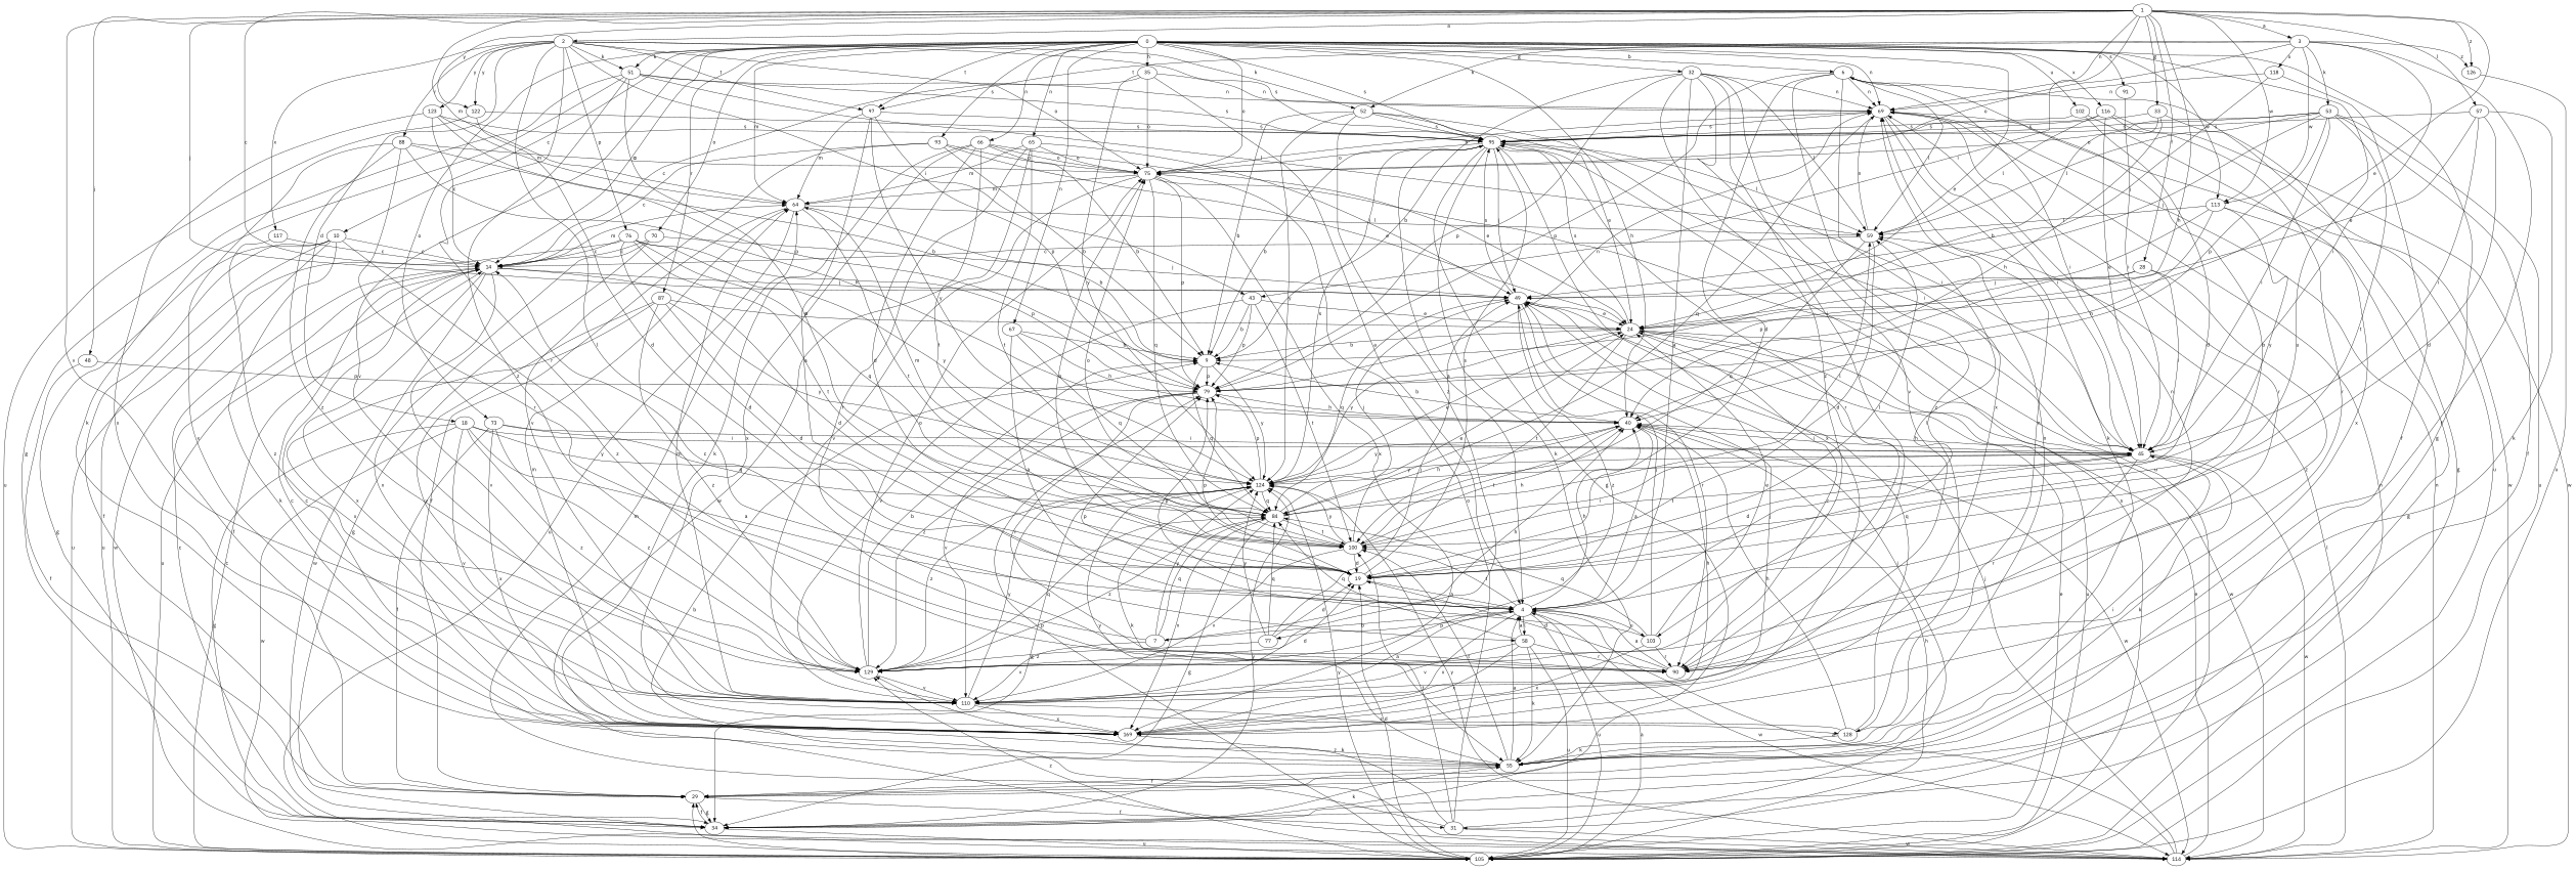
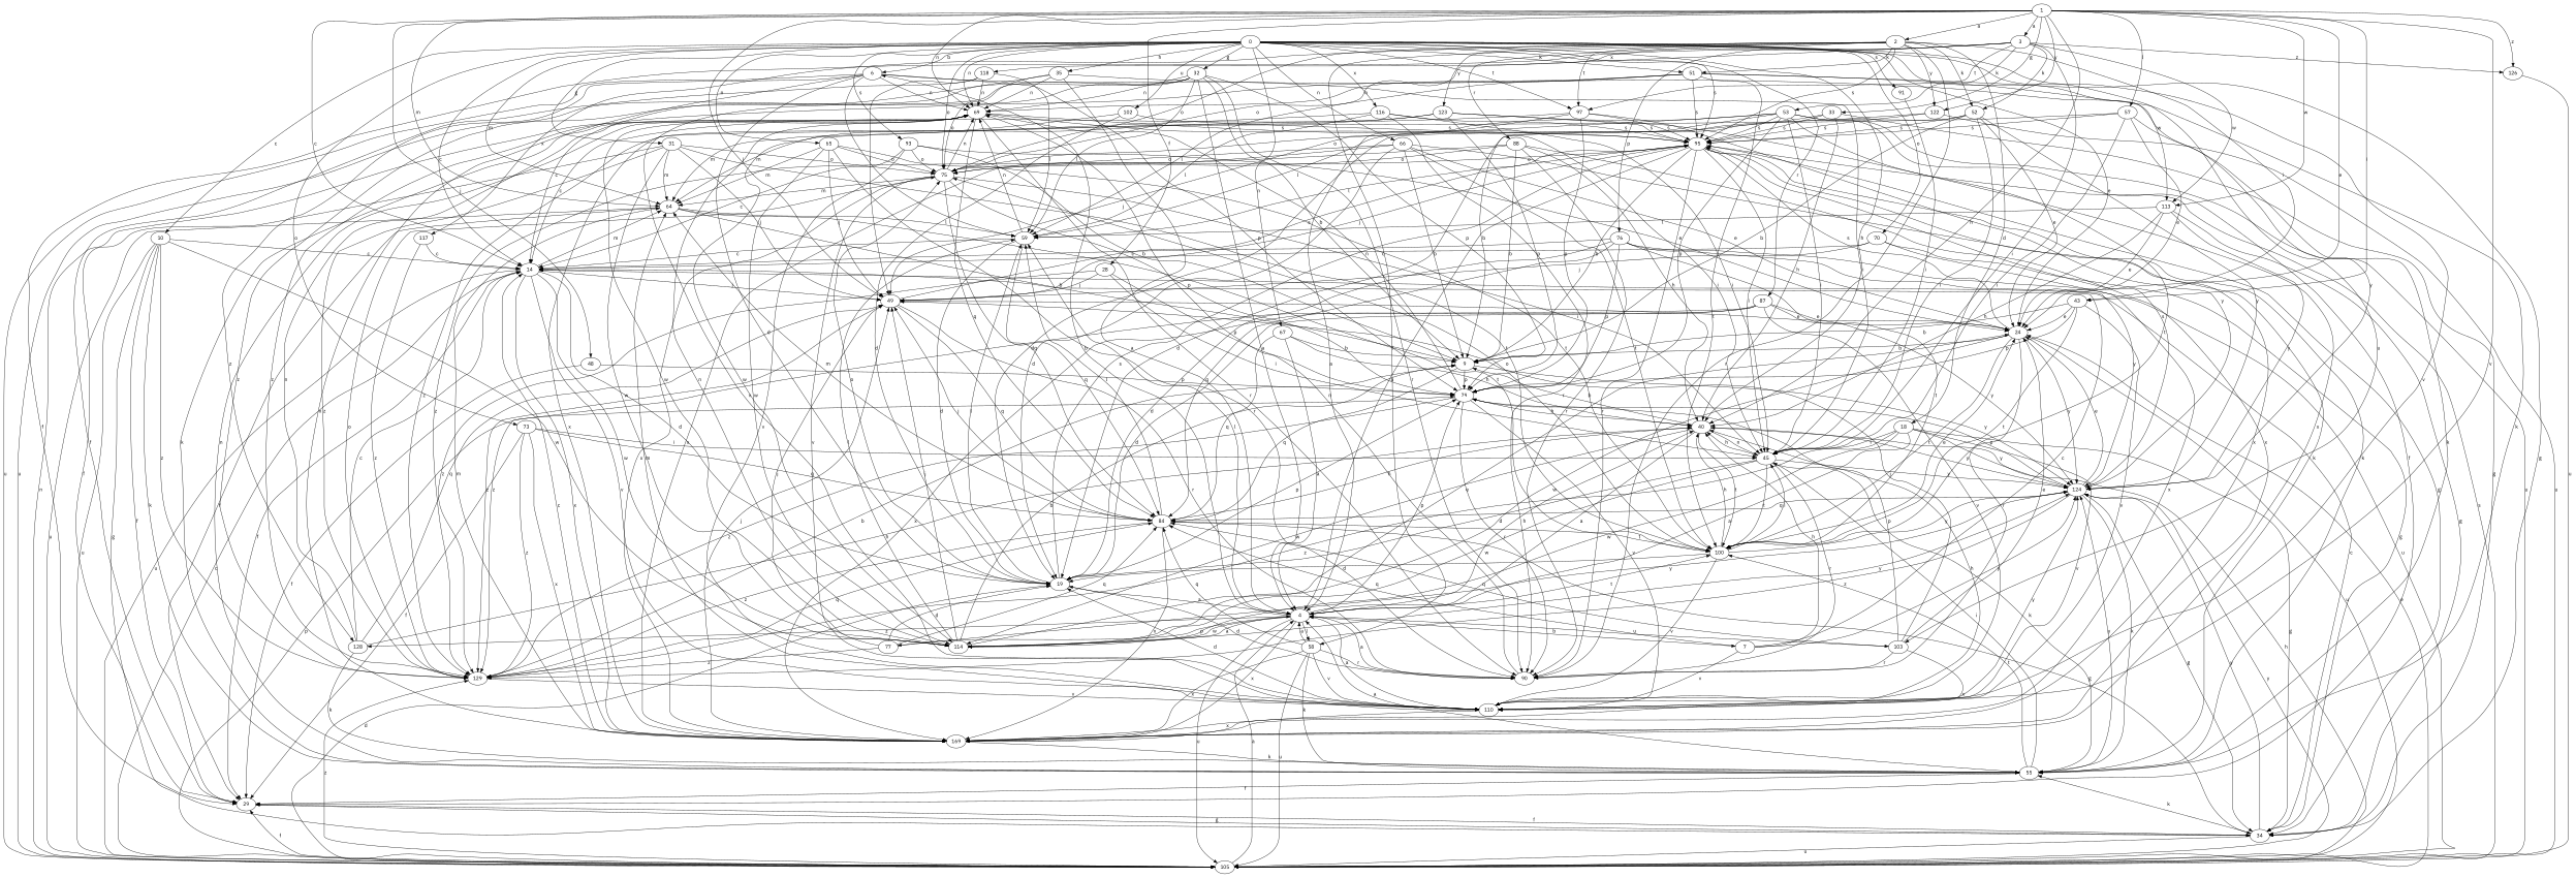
  strict digraph {
    fontname="IBM Plex Sans"
    node [fontname="IBM Plex Sans"]
    edge [fontname="IBM Plex Sans"]
    0
    6
    10
    14
    24
    31
    32
    35
    40
    51
    64
    65
    66
    67
    69
    70
    73
    75
    87
    91
    93
    95
    97
    102
    103
    110
    113
    116
    45
    59
    79
    105
    n33 [label=169]
    128
    19
    29
    114
    34
    55
    129
    49
    90
    100
    124
    9
    4
    84
    1
    2
    3
    28
    33
    43
    48
    57
    122
    126
    18
    52
    58
    76
    88
    117
    123
    53
    118
    7
    77
    0 -> 6 [label=b]
    0 -> 10 [label=c]
    0 -> 14 [label=c]
    0 -> 24 [label=e]
    0 -> 31 [label=g]
    0 -> 32 [label=g]
    0 -> 35 [label=h]
    0 -> 40 [label=h]
    0 -> 51 [label=k]
    0 -> 64 [label=m]
    0 -> 65 [label=n]
    0 -> 66 [label=n]
    0 -> 67 [label=n]
    0 -> 69 [label=n]
    0 -> 70 [label=o]
    0 -> 73 [label=o]
    0 -> 75 [label=o]
    0 -> 87 [label=r]
    0 -> 91 [label=s]
    0 -> 93 [label=s]
    0 -> 95 [label=s]
    0 -> 97 [label=t]
    0 -> 102 [label=u]
    0 -> 103 [label=u]
    0 -> 110 [label=v]
    0 -> 113 [label=w]
    0 -> 116 [label=x]
    6 -> 69 [label=n]
    6 -> 45 [label=i]
    6 -> 59 [label=l]
    6 -> 79 [label=p]
    6 -> 105 [label=u]
    6 -> n33 [label=x]
    6 -> 128 [label=z]
    6 -> 19 [label=d]
    10 -> 14 [label=c]
    10 -> 105 [label=u]
    10 -> 29 [label=f]
    10 -> 114 [label=w]
    10 -> 34 [label=g]
    10 -> 55 [label=k]
    10 -> 129 [label=z]
    14 -> 64 [label=m]
    14 -> 110 [label=v]
    14 -> 105 [label=u]
    14 -> n33 [label=x]
    14 -> 19 [label=d]
    14 -> 29 [label=f]
    14 -> 114 [label=w]
    14 -> 49 [label=j]
    24 -> 95 [label=s]
    24 -> 105 [label=u]
    24 -> 114 [label=w]
    24 -> 90 [label=r]
    24 -> 100 [label=t]
    24 -> 124 [label=y]
    24 -> 9 [label=b]
    31 -> 64 [label=m]
    31 -> 75 [label=o]
-   29 -> 31 [label=f]
+   31 -> 29 [label=f]
    31 -> 114 [label=w]
    31 -> 129 [label=z]
    31 -> 49 [label=j]
    31 -> 100 [label=t]
    32 -> 69 [label=n]
    32 -> 110 [label=v]
    32 -> 59 [label=l]
    32 -> 79 [label=p]
    32 -> 105 [label=u]
    32 -> 129 [label=z]
    32 -> 90 [label=r]
    32 -> 9 [label=b]
    32 -> 4 [label=a]
    35 -> 14 [label=c]
    35 -> 69 [label=n]
    35 -> 75 [label=o]
    35 -> 124 [label=y]
    35 -> 4 [label=a]
-   40 -> 45 [label=i]
+   40 -> 45 [label=n]
    40 -> 114 [label=w]
    40 -> 100 [label=t]
    40 -> 124 [label=y]
    40 -> 9 [label=b]
    40 -> 4 [label=a]
    51 -> 69 [label=n]
    51 -> 95 [label=s]
    51 -> 59 [label=l]
    51 -> 34 [label=g]
    51 -> 55 [label=k]
    51 -> 129 [label=z]
    51 -> 100 [label=t]
    64 -> 59 [label=l]
    64 -> 105 [label=u]
    64 -> 29 [label=f]
    64 -> 100 [label=t]
    64 -> 9 [label=b]
    65 -> 64 [label=m]
    65 -> 75 [label=o]
    65 -> 114 [label=w]
    65 -> 49 [label=j]
    65 -> 90 [label=r]
    65 -> 100 [label=t]
    66 -> 24 [label=e]
    66 -> 75 [label=o]
    66 -> n33 [label=x]
    66 -> 19 [label=d]
    66 -> 55 [label=k]
    66 -> 100 [label=t]
    66 -> 9 [label=b]
    67 -> 40 [label=h]
    67 -> 9 [label=b]
    67 -> 4 [label=a]
    67 -> 84 [label=q]
    69 -> 95 [label=s]
    69 -> 45 [label=i]
    69 -> 114 [label=w]
    69 -> 55 [label=k]
    69 -> 90 [label=r]
    69 -> 84 [label=q]
    70 -> 14 [label=c]
    70 -> n33 [label=x]
    70 -> 34 [label=g]
    70 -> 49 [label=j]
    73 -> 45 [label=i]
    73 -> n33 [label=x]
    73 -> 29 [label=f]
    73 -> 129 [label=z]
    73 -> 84 [label=q]
    75 -> 64 [label=m]
    75 -> 69 [label=n]
    75 -> 110 [label=v]
    75 -> 45 [label=i]
    75 -> 79 [label=p]
    75 -> n33 [label=x]
    75 -> 84 [label=q]
    87 -> 24 [label=e]
    87 -> 110 [label=v]
    87 -> n33 [label=x]
    87 -> 19 [label=d]
    87 -> 129 [label=z]
    87 -> 124 [label=y]
    91 -> 45 [label=i]
    93 -> 14 [label=c]
    93 -> 24 [label=e]
    93 -> 75 [label=o]
    93 -> 110 [label=v]
    93 -> 9 [label=b]
    95 -> 75 [label=o]
    95 -> 45 [label=i]
    95 -> 59 [label=l]
    95 -> n33 [label=x]
    95 -> 34 [label=g]
    95 -> 55 [label=k]
    95 -> 49 [label=j]
    95 -> 90 [label=r]
    95 -> 9 [label=b]
    95 -> 4 [label=a]
    97 -> 64 [label=m]
    97 -> 95 [label=s]
    97 -> 79 [label=p]
    97 -> 124 [label=y]
    97 -> 4 [label=a]
    102 -> 95 [label=s]
    102 -> n33 [label=x]
    102 -> 19 [label=d]
    103 -> 24 [label=e]
    103 -> 79 [label=p]
    103 -> n33 [label=x]
    103 -> 49 [label=j]
    103 -> 90 [label=r]
    103 -> 84 [label=q]
    110 -> 40 [label=h]
    110 -> 64 [label=m]
    110 -> n33 [label=x]
    110 -> 19 [label=d]
    110 -> 124 [label=y]
    110 -> 4 [label=a]
    113 -> 24 [label=e]
    113 -> 40 [label=h]
    113 -> 59 [label=l]
    113 -> 34 [label=g]
    113 -> 124 [label=y]
    116 -> 95 [label=s]
    116 -> 45 [label=i]
    116 -> 59 [label=l]
    116 -> 114 [label=w]
    116 -> 90 [label=r]
    45 -> 40 [label=h]
    45 -> 19 [label=d]
    45 -> 114 [label=w]
    45 -> 55 [label=k]
    45 -> 90 [label=r]
    45 -> 100 [label=t]
    45 -> 124 [label=y]
    59 -> 14 [label=c]
    59 -> 69 [label=n]
    59 -> 19 [label=d]
    59 -> 84 [label=q]
    79 -> 40 [label=h]
    79 -> 69 [label=n]
    79 -> 110 [label=v]
    79 -> 129 [label=z]
    79 -> 90 [label=r]
    105 -> 14 [label=c]
    105 -> 24 [label=e]
    105 -> 40 [label=h]
    105 -> 69 [label=n]
    105 -> 95 [label=s]
    105 -> 79 [label=p]
    105 -> 19 [label=d]
    105 -> 29 [label=f]
    105 -> 129 [label=z]
    105 -> 124 [label=y]
    105 -> 4 [label=a]
    n33 -> 14 [label=c]
    n33 -> 64 [label=m]
    n33 -> 55 [label=k]
    n33 -> 49 [label=j]
    128 -> 14 [label=c]
    128 -> 40 [label=h]
    128 -> 69 [label=n]
    128 -> 55 [label=k]
    128 -> 49 [label=q]
    19 -> 75 [label=o]
    19 -> 95 [label=s]
    19 -> 59 [label=l]
    19 -> 79 [label=p]
    19 -> 4 [label=a]
    29 -> 34 [label=g]
    114 -> 24 [label=e]
    114 -> 69 [label=n]
    114 -> 59 [label=l]
    114 -> 49 [label=j]
    114 -> 124 [label=y]
    114 -> 9 [label=b]
    114 -> 4 [label=a]
    34 -> 14 [label=c]
    34 -> 105 [label=u]
    34 -> 29 [label=f]
    34 -> 55 [label=k]
    34 -> 124 [label=y]
    55 -> 69 [label=n]
    55 -> 45 [label=i]
    55 -> 29 [label=f]
    55 -> 100 [label=t]
    55 -> 124 [label=y]
    55 -> 4 [label=a]
    129 -> 75 [label=o]
    129 -> 110 [label=v]
    129 -> 9 [label=b]
    129 -> 84 [label=q]
    49 -> 24 [label=e]
    49 -> 95 [label=s]
    49 -> 129 [label=z]
    49 -> 90 [label=r]
    49 -> 84 [label=q]
    90 -> 69 [label=n]
    90 -> 19 [label=d]
    90 -> 4 [label=a]
    100 -> 24 [label=e]
    100 -> 40 [label=h]
    100 -> 75 [label=o]
    100 -> 110 [label=v]
    100 -> 45 [label=i]
    100 -> 19 [label=d]
    100 -> 124 [label=y]
    124 -> 24 [label=e]
    124 -> 95 [label=s]
    124 -> 79 [label=p]
    124 -> 34 [label=g]
    124 -> 55 [label=k]
    124 -> 129 [label=z]
    124 -> 84 [label=q]
    9 -> 79 [label=p]
    9 -> 124 [label=y]
    9 -> 84 [label=q]
    4 -> 6 [label=b]
    4 -> 40 [label=h]
    4 -> 103 [label=u]
    4 -> 59 [label=l]
    4 -> 79 [label=p]
    4 -> 105 [label=u]
    4 -> n33 [label=x]
-   110 -> 128 [label=z]
+   4 -> 128 [label=z]
    4 -> 114 [label=w]
    4 -> 100 [label=t]
    4 -> 58 [label=l]
    4 -> 7 [label=b]
    4 -> 77 [label=p]
    84 -> 40 [label=h]
    84 -> 64 [label=m]
    84 -> 59 [label=l]
    84 -> n33 [label=x]
    84 -> 34 [label=g]
    84 -> 129 [label=z]
    84 -> 49 [label=j]
    84 -> 100 [label=t]
    1 -> 14 [label=c]
    1 -> 24 [label=e]
    1 -> 40 [label=h]
    1 -> 64 [label=m]
    1 -> 69 [label=n]
    1 -> 110 [label=v]
    1 -> 113 [label=w]
    1 -> 49 [label=j]
    1 -> 2 [label=a]
    1 -> 3 [label=a]
    1 -> 28 [label=f]
    1 -> 33 [label=g]
    1 -> 43 [label=i]
    1 -> 48 [label=j]
    1 -> 57 [label=l]
    1 -> 122 [label=y]
    1 -> 126 [label=z]
    2 -> 51 [label=k]
    2 -> 75 [label=o]
    2 -> 95 [label=s]
    2 -> 97 [label=t]
    2 -> 90 [label=r]
    2 -> 43 [label=i]
    2 -> 122 [label=y]
    2 -> 18 [label=d]
    2 -> 52 [label=k]
    2 -> 58 [label=l]
    2 -> 76 [label=p]
    2 -> 88 [label=r]
    2 -> 117 [label=x]
    2 -> 123 [label=y]
    3 -> 75 [label=o]
    3 -> 97 [label=t]
    3 -> 113 [label=w]
    3 -> 45 [label=i]
    3 -> 29 [label=f]
    3 -> 126 [label=z]
    3 -> 52 [label=k]
    3 -> 53 [label=k]
    3 -> 118 [label=x]
    28 -> 45 [label=i]
    28 -> 79 [label=p]
    28 -> 129 [label=z]
    28 -> 49 [label=j]
    33 -> 40 [label=h]
    33 -> 95 [label=s]
    33 -> 34 [label=g]
    33 -> 9 [label=b]
    43 -> 24 [label=e]
    43 -> 110 [label=v]
    43 -> 79 [label=p]
    43 -> 100 [label=t]
    43 -> 9 [label=b]
    48 -> 79 [label=p]
    48 -> 29 [label=f]
    57 -> 24 [label=e]
    57 -> 95 [label=s]
    57 -> 45 [label=i]
    57 -> 19 [label=d]
    57 -> 55 [label=k]
    122 -> 95 [label=s]
    122 -> 105 [label=u]
    122 -> 19 [label=d]
    126 -> 105 [label=u]
    18 -> 110 [label=v]
    18 -> 45 [label=i]
    18 -> 114 [label=w]
    18 -> 34 [label=g]
    18 -> 129 [label=z]
    18 -> 124 [label=y]
    18 -> 4 [label=a]
    52 -> 24 [label=e]
    52 -> 95 [label=s]
    52 -> 45 [label=i]
    52 -> 129 [label=z]
    52 -> 124 [label=y]
    52 -> 9 [label=b]
    58 -> 110 [label=v]
    58 -> 105 [label=u]
    58 -> n33 [label=x]
    58 -> 55 [label=k]
    58 -> 90 [label=r]
    58 -> 4 [label=a]
    58 -> 84 [label=q]
    76 -> 14 [label=c]
    76 -> 79 [label=p]
    76 -> 105 [label=u]
    76 -> 19 [label=d]
    76 -> 100 [label=t]
    76 -> 124 [label=y]
    76 -> 84 [label=q]
    88 -> 40 [label=h]
    88 -> 75 [label=o]
    88 -> n33 [label=x]
    88 -> 129 [label=z]
    88 -> 90 [label=r]
    88 -> 9 [label=b]
    117 -> 14 [label=c]
    117 -> 129 [label=z]
    123 -> 14 [label=c]
    123 -> 64 [label=m]
    123 -> 95 [label=s]
    123 -> 79 [label=p]
    123 -> n33 [label=x]
    53 -> 75 [label=o]
    53 -> 95 [label=s]
    53 -> 45 [label=i]
    53 -> 59 [label=l]
    53 -> 79 [label=p]
    53 -> 105 [label=u]
    53 -> 29 [label=f]
    53 -> 49 [label=j]
    53 -> 100 [label=t]
    118 -> 69 [label=n]
+   118 -> 59 [label=l]
    118 -> 29 [label=f]
    118 -> 49 [label=j]
    7 -> 14 [label=c]
    7 -> 40 [label=h]
    7 -> 110 [label=v]
    7 -> 124 [label=y]
    7 -> 84 [label=q]
    77 -> 19 [label=d]
    77 -> 129 [label=z]
    77 -> 49 [label=j]
    77 -> 124 [label=y]
    77 -> 84 [label=q]
  }
